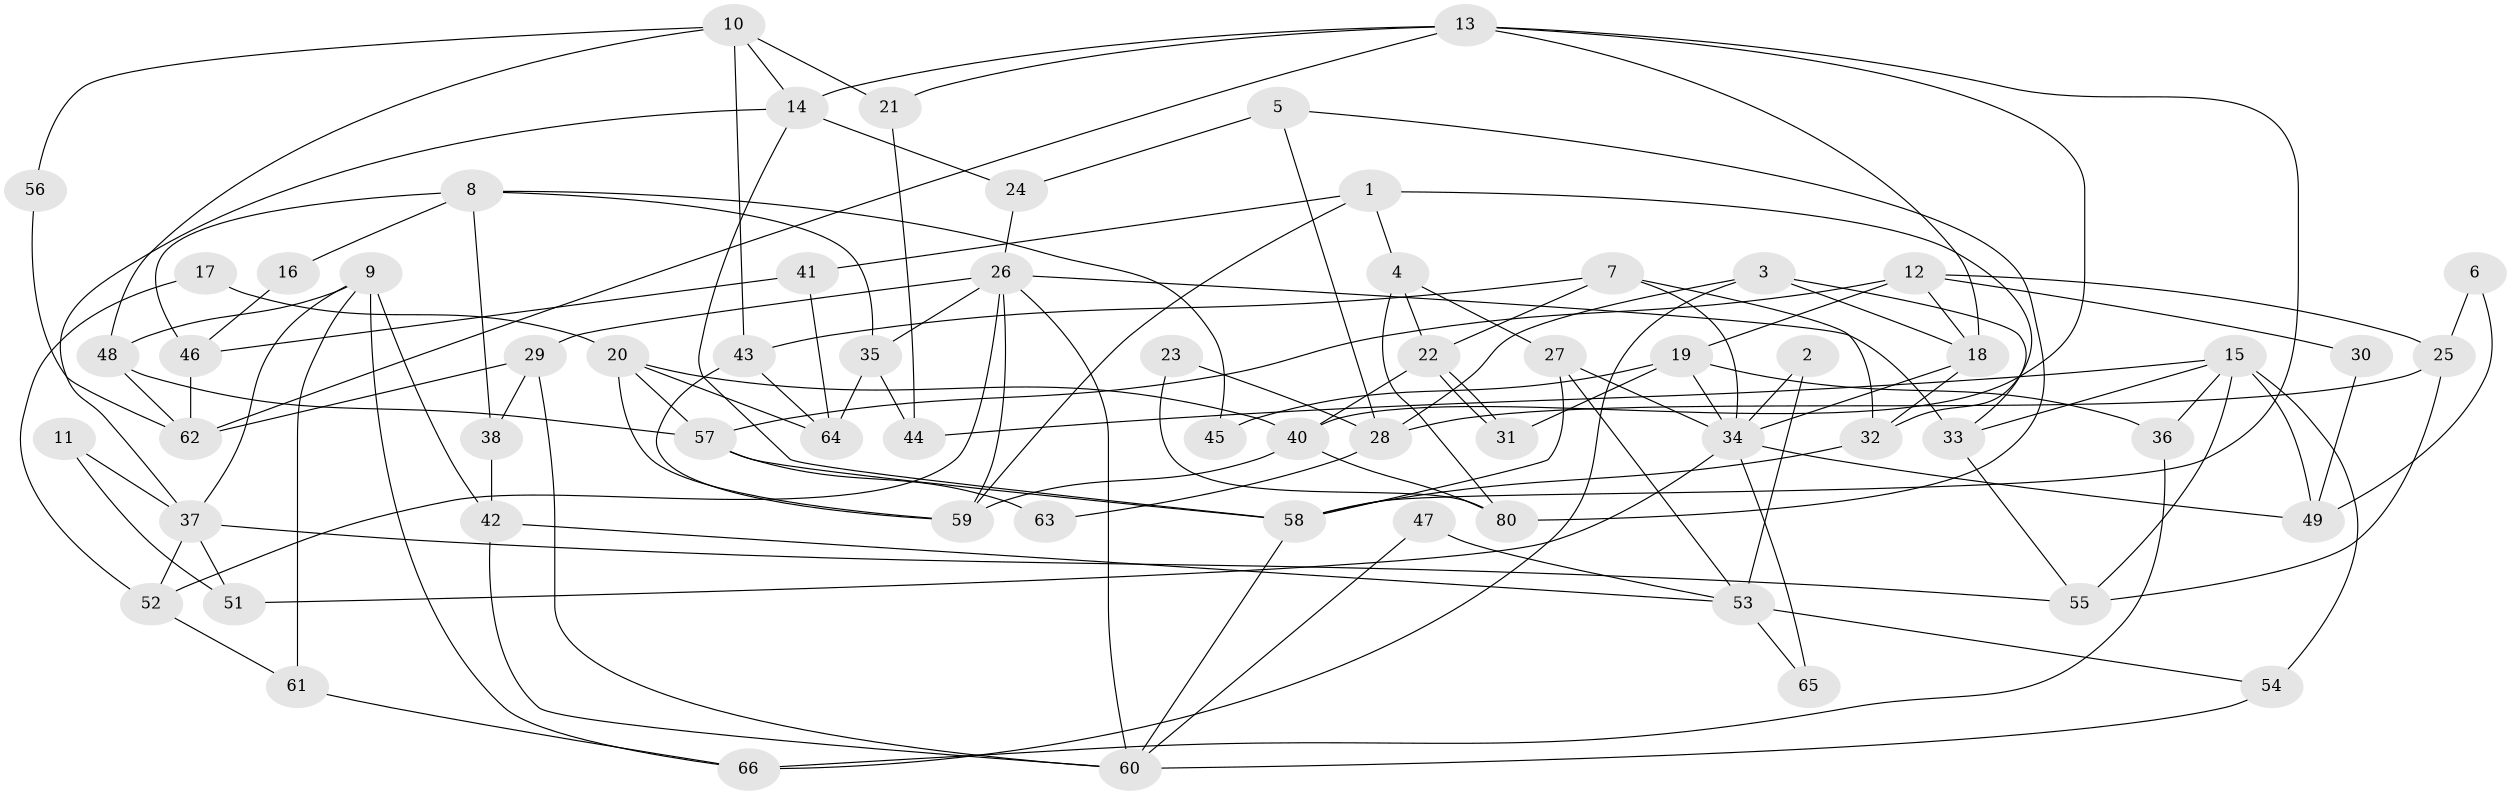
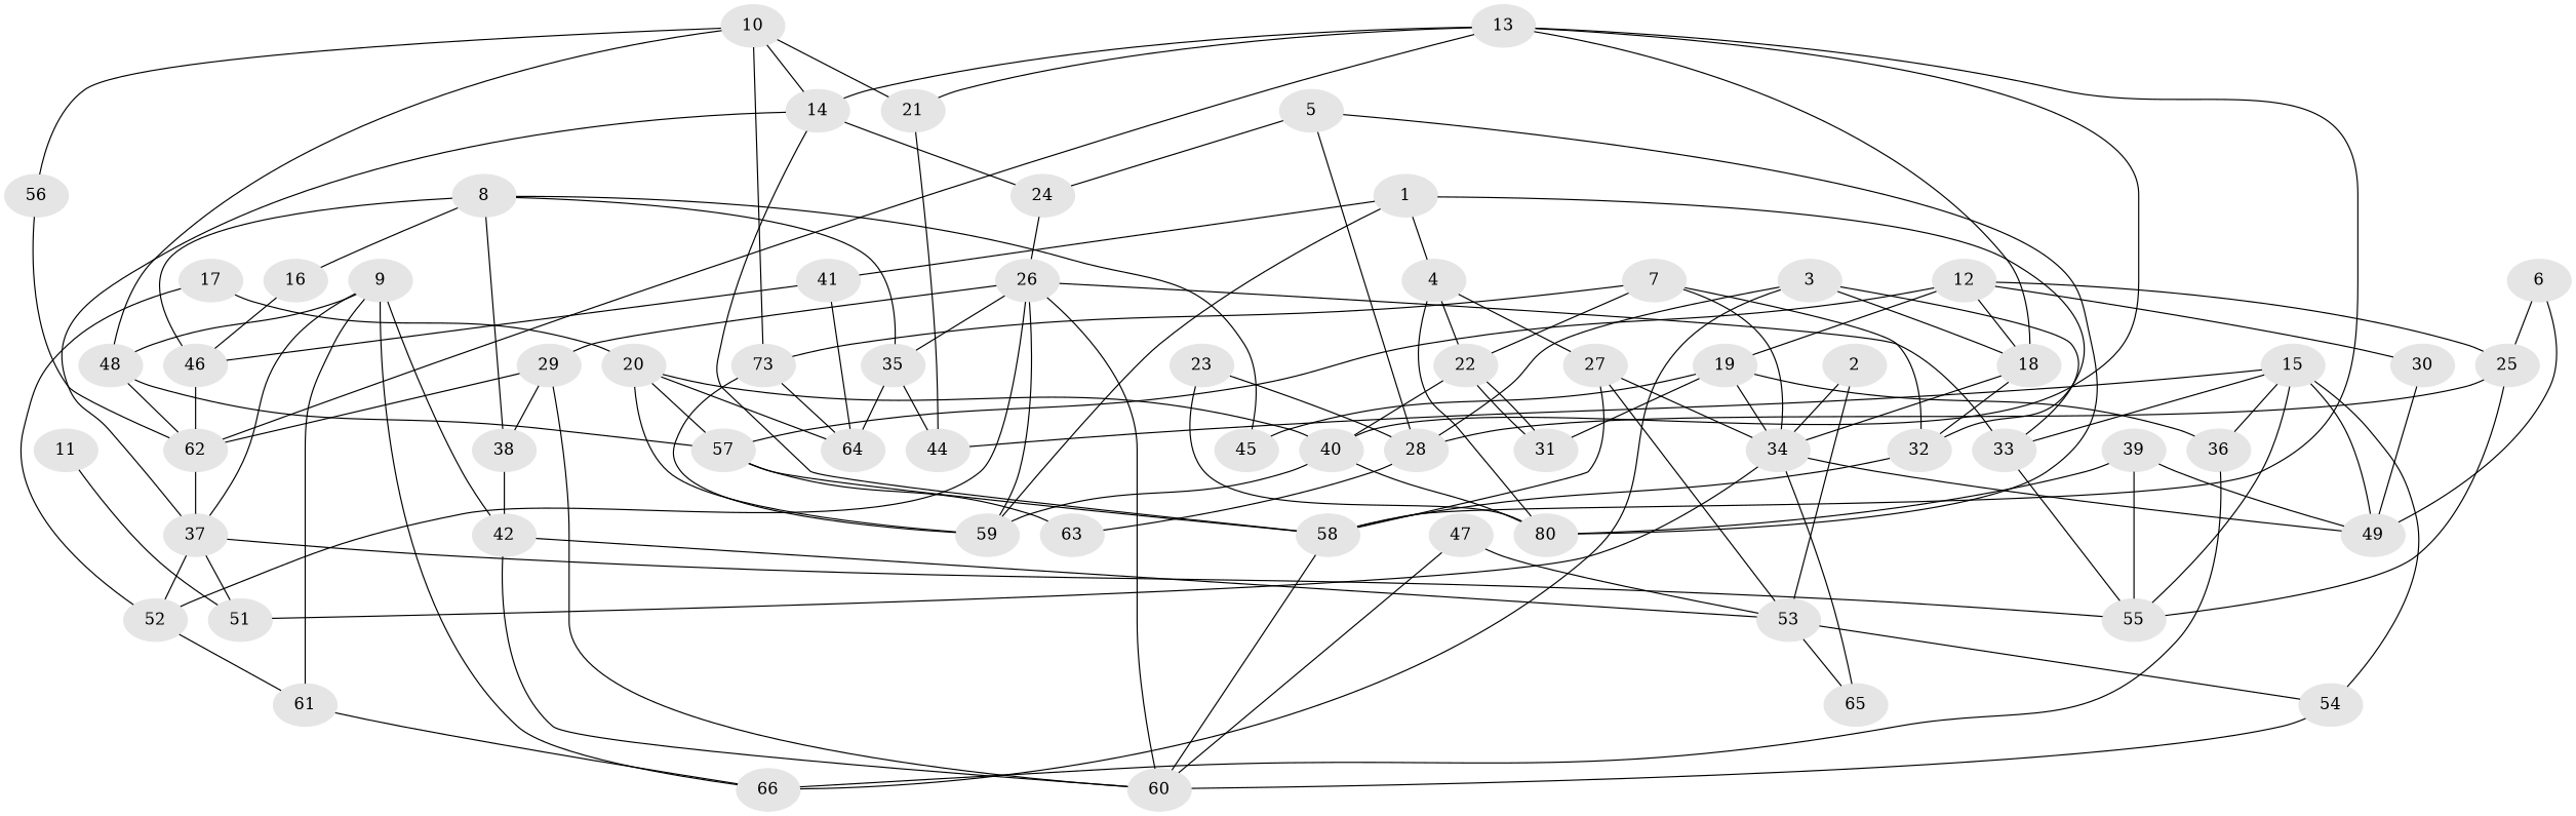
  graph {
    node [color=gray90 style=filled]
    1
    4
    32
    41
    59
    22
    27
    n8 [label=80]
    58
    46
    64
    2
    34
    53
    49
    51
    65
    54
    3
    28
    33
    66
    18
    63
    55
    40
    31
    5
    24
    26
    6
    25
    7
-   43
+   43 [label=73]
    8
    16
    35
    38
    45
    44
    42
    62
    9
    37
    48
    61
    52
    60
    57
    10
    14
    21
    56
    11
    12
    19
    30
    36
    13
    15
    17
    20
    23
    29
+   39
    47
    1 -- 4
    1 -- 32
    1 -- 41
    1 -- 59
    4 -- 22
    4 -- 27
    4 -- n8
    32 -- 58
    41 -- 46
    41 -- 64
    22 -- 40
    22 -- 31
    22 -- 31
    27 -- 58
    27 -- 34
    27 -- 53
    58 -- 60
    46 -- 62
    2 -- 34
    2 -- 53
    34 -- 49
    34 -- 51
    34 -- 65
    53 -- 65
    53 -- 54
    54 -- 60
    3 -- 28
    3 -- 33
    3 -- 66
    3 -- 18
    28 -- 63
    33 -- 55
    18 -- 32
    18 -- 34
    40 -- 59
    40 -- n8
    5 -- n8
    5 -- 28
    5 -- 24
    24 -- 26
    26 -- 59
    26 -- 33
    26 -- 35
    26 -- 52
    26 -- 60
    26 -- 29
    6 -- 49
    6 -- 25
    25 -- 28
    25 -- 55
    7 -- 32
    7 -- 22
    7 -- 34
    7 -- 43
    43 -- 59
    43 -- 64
    8 -- 46
    8 -- 16
    8 -- 35
    8 -- 38
    8 -- 45
    16 -- 46
    35 -- 64
    35 -- 44
    38 -- 42
    42 -- 53
    42 -- 60
    9 -- 66
    9 -- 42
    9 -- 37
    9 -- 48
    9 -- 61
    37 -- 51
    37 -- 55
    37 -- 52
    48 -- 62
    48 -- 57
    61 -- 66
    52 -- 61
    57 -- 58
    57 -- 63
    10 -- 43
    10 -- 48
    10 -- 14
    10 -- 21
    10 -- 56
    14 -- 58
    14 -- 24
    14 -- 37
    21 -- 44
    56 -- 62
    11 -- 51
-   11 -- 37
+   62 -- 37
    12 -- 18
    12 -- 25
    12 -- 57
    12 -- 19
    12 -- 30
    19 -- 34
    19 -- 31
    19 -- 45
    19 -- 36
    30 -- 49
    36 -- 66
    13 -- 58
    13 -- 18
    13 -- 40
    13 -- 62
    13 -- 14
    13 -- 21
    15 -- 49
    15 -- 54
    15 -- 33
    15 -- 55
    15 -- 44
    15 -- 36
    17 -- 52
    17 -- 20
    20 -- 59
    20 -- 64
    20 -- 40
    20 -- 57
    23 -- n8
    23 -- 28
    29 -- 38
    29 -- 62
    29 -- 60
+   39 -- n8
+   39 -- 49
+   39 -- 55
    47 -- 53
    47 -- 60
  }
